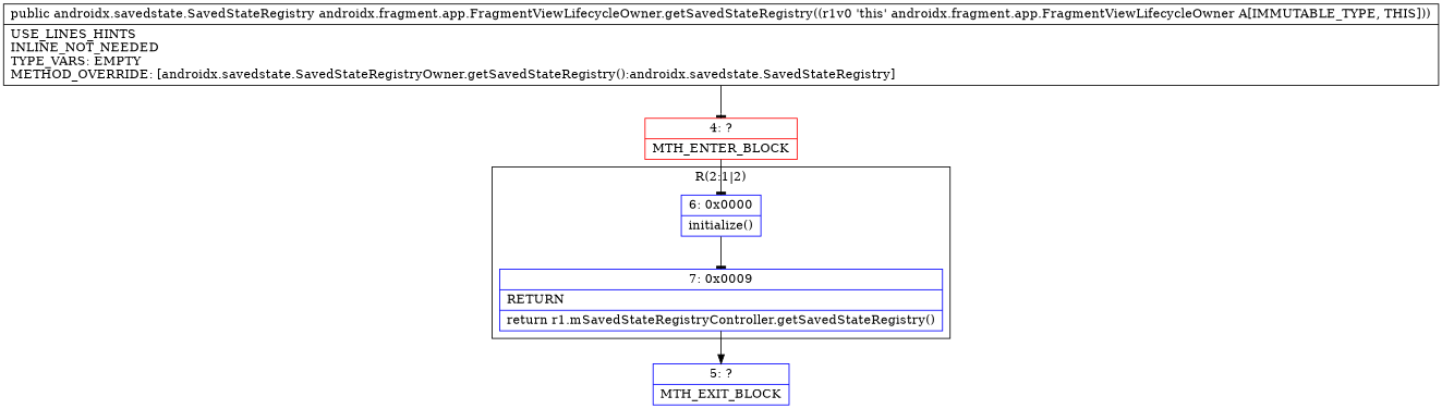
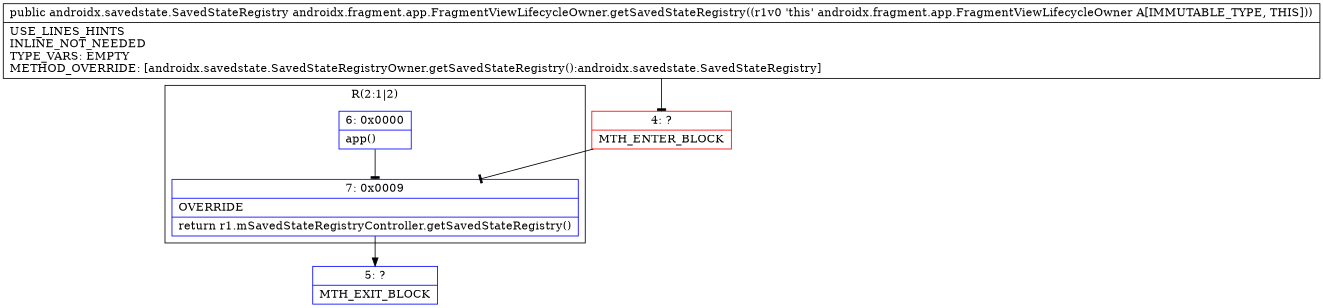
  digraph {
    node [color=blue shape=record]
    edge [arrowhead=tee]
-   n1 [label="{6\:\ 0x0000|initialize()\l}"]
-   n2 [label="{7\:\ 0x0009|RETURN\l|return r1.mSavedStateRegistryController.getSavedStateRegistry()\l}"]
+   n1 [label="{6\:\ 0x0000|app()\l}"]
+   n2 [label="{7\:\ 0x0009|OVERRIDE\l|return r1.mSavedStateRegistryController.getSavedStateRegistry()\l}"]
    n3 [label="{5\:\ ?|MTH_EXIT_BLOCK\l}"]
    n4 [color=red label="{4\:\ ?|MTH_ENTER_BLOCK\l}"]
    n5 [label="{public androidx.savedstate.SavedStateRegistry androidx.fragment.app.FragmentViewLifecycleOwner.getSavedStateRegistry((r1v0 'this' androidx.fragment.app.FragmentViewLifecycleOwner A[IMMUTABLE_TYPE, THIS]))  | USE_LINES_HINTS\lINLINE_NOT_NEEDED\lTYPE_VARS: EMPTY\lMETHOD_OVERRIDE: [androidx.savedstate.SavedStateRegistryOwner.getSavedStateRegistry():androidx.savedstate.SavedStateRegistry]\l}" color=""]
    subgraph cluster_1 {
      label="R(2:1|2)"
      n1
      n2
    }
    n1 -> n2
    n2 -> n3 [arrowhead=normal]
-   n4 -> n1
+   n4 -> n2
    n5 -> n4
  }
